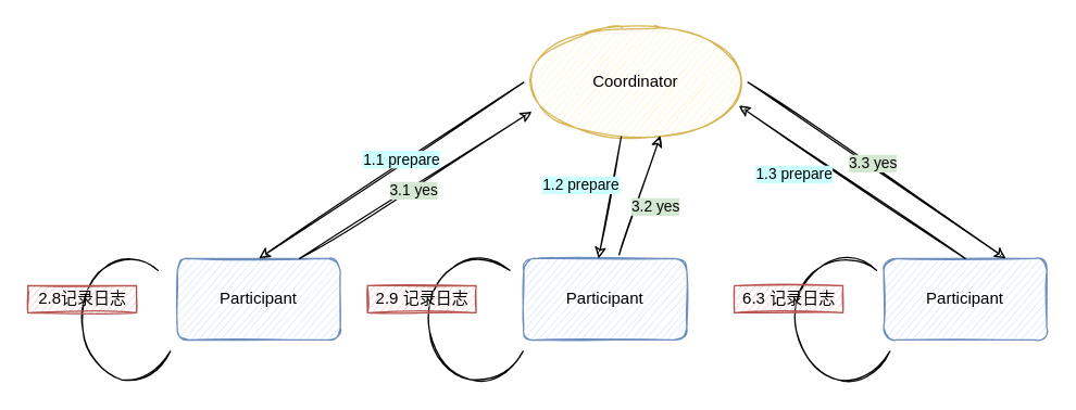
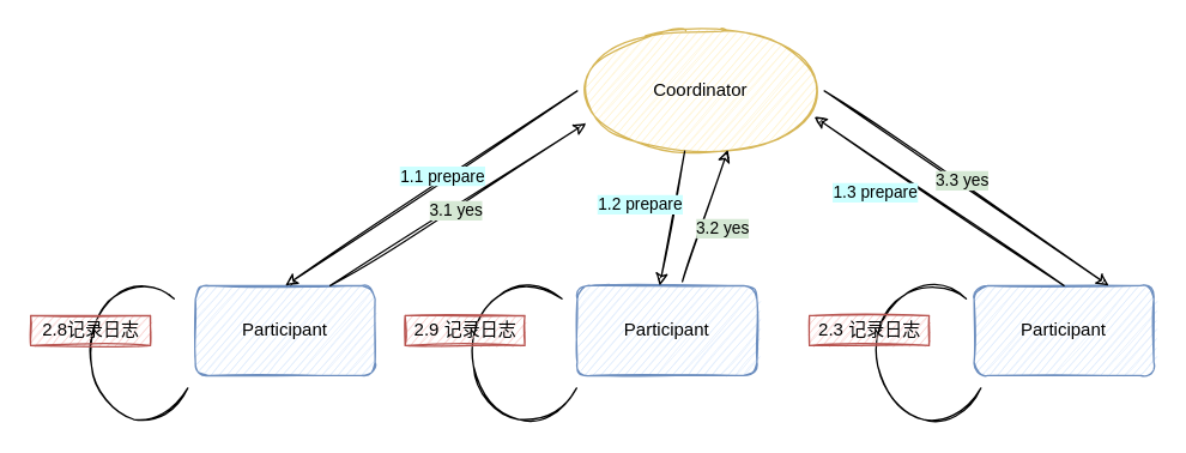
  <mxCell id="0" />
  <mxCell id="1" parent="0" />
  <mxCell id="2" value="Coordinator" style="ellipse;whiteSpace=wrap;html=1;fillColor=#fff2cc;strokeColor=#d6b656;shadow=0;sketch=1;" vertex="1" parent="1"><mxGeometry x="385" y="20" width="165" height="80" as="geometry" /></mxCell>
  <mxCell id="3" value="Participant" style="rounded=1;whiteSpace=wrap;html=1;shadow=0;fillColor=#dae8fc;strokeColor=#6c8ebf;sketch=1;" vertex="1" parent="1"><mxGeometry x="130" y="190" width="120" height="60" as="geometry" /></mxCell>
  <mxCell id="4" value="" style="endArrow=classic;html=1;exitX=0;exitY=0.5;exitDx=0;exitDy=0;entryX=0.5;entryY=0;entryDx=0;entryDy=0;sketch=1;" edge="1" parent="1" source="2" target="3"><mxGeometry width="50" height="50" relative="1" as="geometry"><mxPoint x="390" y="240" as="sourcePoint" /><mxPoint x="440" y="190" as="targetPoint" /></mxGeometry></mxCell>
  <mxCell id="5" value="1.1 prepare" style="edgeLabel;html=1;align=center;verticalAlign=middle;resizable=0;points=[];labelBorderColor=none;labelBackgroundColor=#CCFFFF;sketch=1;" vertex="1" connectable="0" parent="4"><mxGeometry x="-0.087" y="-3" relative="1" as="geometry"><mxPoint as="offset" /></mxGeometry></mxCell>
  <mxCell id="6" value="" style="endArrow=classic;html=1;exitX=0.75;exitY=0;exitDx=0;exitDy=0;entryX=0.036;entryY=0.769;entryDx=0;entryDy=0;entryPerimeter=0;sketch=1;" edge="1" parent="1" source="3" target="2"><mxGeometry width="50" height="50" relative="1" as="geometry"><mxPoint x="390" y="240" as="sourcePoint" /><mxPoint x="440" y="190" as="targetPoint" /></mxGeometry></mxCell>
  <mxCell id="7" value="3.1 yes" style="edgeLabel;html=1;align=center;verticalAlign=middle;resizable=0;points=[];labelBackgroundColor=#D5E8D4;sketch=1;" vertex="1" connectable="0" parent="6"><mxGeometry x="-0.028" y="-2" relative="1" as="geometry"><mxPoint as="offset" /></mxGeometry></mxCell>
  <mxCell id="8" value="" style="verticalLabelPosition=bottom;verticalAlign=top;html=1;shape=mxgraph.basic.arc;startAngle=0.337;endAngle=0.101;shadow=0;gradientColor=none;sketch=1;" vertex="1" parent="1"><mxGeometry x="60" y="190" width="70" height="90" as="geometry" /></mxCell>
  <mxCell id="9" value="Participant" style="rounded=1;whiteSpace=wrap;html=1;shadow=0;fillColor=#dae8fc;strokeColor=#6c8ebf;sketch=1;" vertex="1" parent="1"><mxGeometry x="385" y="190" width="120" height="60" as="geometry" /></mxCell>
  <mxCell id="10" value="" style="verticalLabelPosition=bottom;verticalAlign=top;html=1;shape=mxgraph.basic.arc;startAngle=0.337;endAngle=0.101;shadow=0;gradientColor=none;sketch=1;" vertex="1" parent="1"><mxGeometry x="315" y="190" width="75" height="90" as="geometry" /></mxCell>
  <mxCell id="11" value="Participant" style="rounded=1;whiteSpace=wrap;html=1;shadow=0;fillColor=#dae8fc;strokeColor=#6c8ebf;sketch=1;" vertex="1" parent="1"><mxGeometry x="650" y="190" width="120" height="60" as="geometry" /></mxCell>
  <mxCell id="12" value="2.8记录日志&lt;br&gt;" style="text;html=1;align=center;verticalAlign=middle;resizable=0;points=[];autosize=1;strokeColor=#b85450;fillColor=#f8cecc;sketch=1;" vertex="1" parent="1"><mxGeometry x="20" y="210" width="80" height="20" as="geometry" /></mxCell>
  <mxCell id="13" value="2.9 记录日志" style="text;html=1;align=center;verticalAlign=middle;resizable=0;points=[];autosize=1;strokeColor=#b85450;fillColor=#f8cecc;sketch=1;" vertex="1" parent="1"><mxGeometry x="270" y="210" width="80" height="20" as="geometry" /></mxCell>
  <mxCell id="14" value="" style="endArrow=classic;html=1;exitX=0.435;exitY=1.003;exitDx=0;exitDy=0;exitPerimeter=0;sketch=1;" edge="1" parent="1" source="2"><mxGeometry width="50" height="50" relative="1" as="geometry"><mxPoint x="390" y="240" as="sourcePoint" /><mxPoint x="440" y="190" as="targetPoint" /></mxGeometry></mxCell>
  <mxCell id="15" value="1.2 prepare" style="edgeLabel;html=1;align=center;verticalAlign=middle;resizable=0;points=[];labelBackgroundColor=#CCFFFF;sketch=1;" vertex="1" connectable="0" parent="14"><mxGeometry x="-0.219" y="1" relative="1" as="geometry"><mxPoint x="-25" as="offset" /></mxGeometry></mxCell>
  <mxCell id="16" value="" style="endArrow=classic;html=1;exitX=0.585;exitY=-0.045;exitDx=0;exitDy=0;exitPerimeter=0;entryX=0.61;entryY=0.991;entryDx=0;entryDy=0;entryPerimeter=0;sketch=1;" edge="1" parent="1" source="9" target="2"><mxGeometry width="50" height="50" relative="1" as="geometry"><mxPoint x="460" y="200" as="sourcePoint" /><mxPoint x="510" y="150" as="targetPoint" /></mxGeometry></mxCell>
  <mxCell id="17" value="3.2 yes&lt;br&gt;" style="edgeLabel;html=1;align=center;verticalAlign=middle;resizable=0;points=[];labelBackgroundColor=#D5E8D4;sketch=1;" vertex="1" connectable="0" parent="16"><mxGeometry x="-0.157" y="-2" relative="1" as="geometry"><mxPoint x="12" as="offset" /></mxGeometry></mxCell>
  <mxCell id="18" value="" style="endArrow=classic;html=1;exitX=1;exitY=0.5;exitDx=0;exitDy=0;entryX=0.75;entryY=0;entryDx=0;entryDy=0;sketch=1;" edge="1" parent="1" source="2" target="11"><mxGeometry width="50" height="50" relative="1" as="geometry"><mxPoint x="580" y="160" as="sourcePoint" /><mxPoint x="630" y="110" as="targetPoint" /></mxGeometry></mxCell>
  <mxCell id="19" value="3.3 yes&lt;br&gt;" style="edgeLabel;html=1;align=center;verticalAlign=middle;resizable=0;points=[];labelBackgroundColor=#D5E8D4;sketch=1;" vertex="1" connectable="0" parent="18"><mxGeometry x="-0.05" y="3" relative="1" as="geometry"><mxPoint as="offset" /></mxGeometry></mxCell>
  <mxCell id="20" value="" style="endArrow=classic;html=1;exitX=0.5;exitY=0;exitDx=0;exitDy=0;entryX=0.96;entryY=0.716;entryDx=0;entryDy=0;entryPerimeter=0;sketch=1;" edge="1" parent="1" source="11" target="2"><mxGeometry width="50" height="50" relative="1" as="geometry"><mxPoint x="520" y="190" as="sourcePoint" /><mxPoint x="570" y="140" as="targetPoint" /></mxGeometry></mxCell>
  <mxCell id="21" value="1.3 prepare" style="edgeLabel;html=1;align=center;verticalAlign=middle;resizable=0;points=[];labelBackgroundColor=#CCFFFF;sketch=1;" vertex="1" connectable="0" parent="20"><mxGeometry x="0.059" y="-3" relative="1" as="geometry"><mxPoint x="-40" as="offset" /></mxGeometry></mxCell>
  <mxCell id="22" value="" style="verticalLabelPosition=bottom;verticalAlign=top;html=1;shape=mxgraph.basic.arc;startAngle=0.337;endAngle=0.101;shadow=0;gradientColor=none;sketch=1;" vertex="1" parent="1"><mxGeometry x="585" y="190" width="75" height="90" as="geometry" /></mxCell>
- <mxCell id="23" value="6.3 记录日志" style="text;html=1;align=center;verticalAlign=middle;resizable=0;points=[];autosize=1;strokeColor=#b85450;fillColor=#f8cecc;sketch=1;" vertex="1" parent="1"><mxGeometry x="540" y="210" width="80" height="20" as="geometry" /></mxCell>
+ <mxCell id="23" value="2.3 记录日志" style="text;html=1;align=center;verticalAlign=middle;resizable=0;points=[];autosize=1;strokeColor=#b85450;fillColor=#f8cecc;sketch=1;" vertex="1" parent="1"><mxGeometry x="540" y="210" width="80" height="20" as="geometry" /></mxCell>
